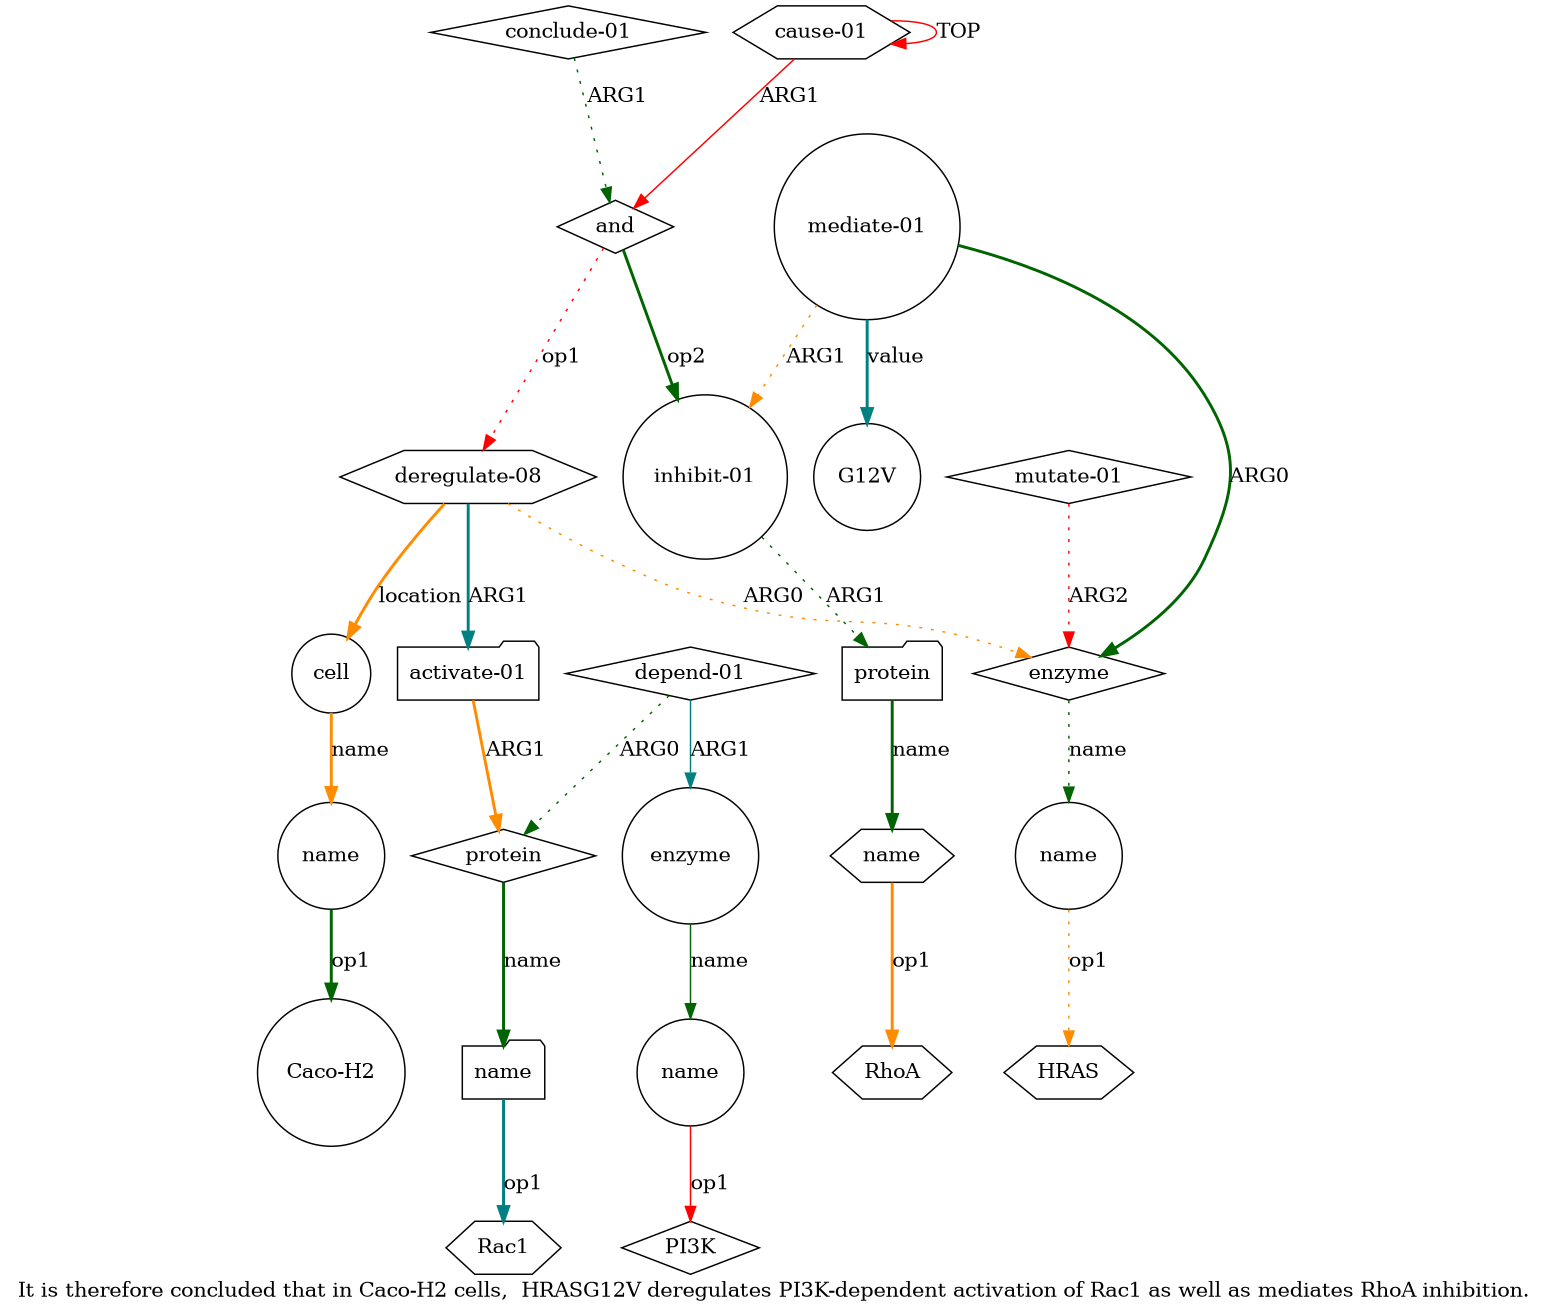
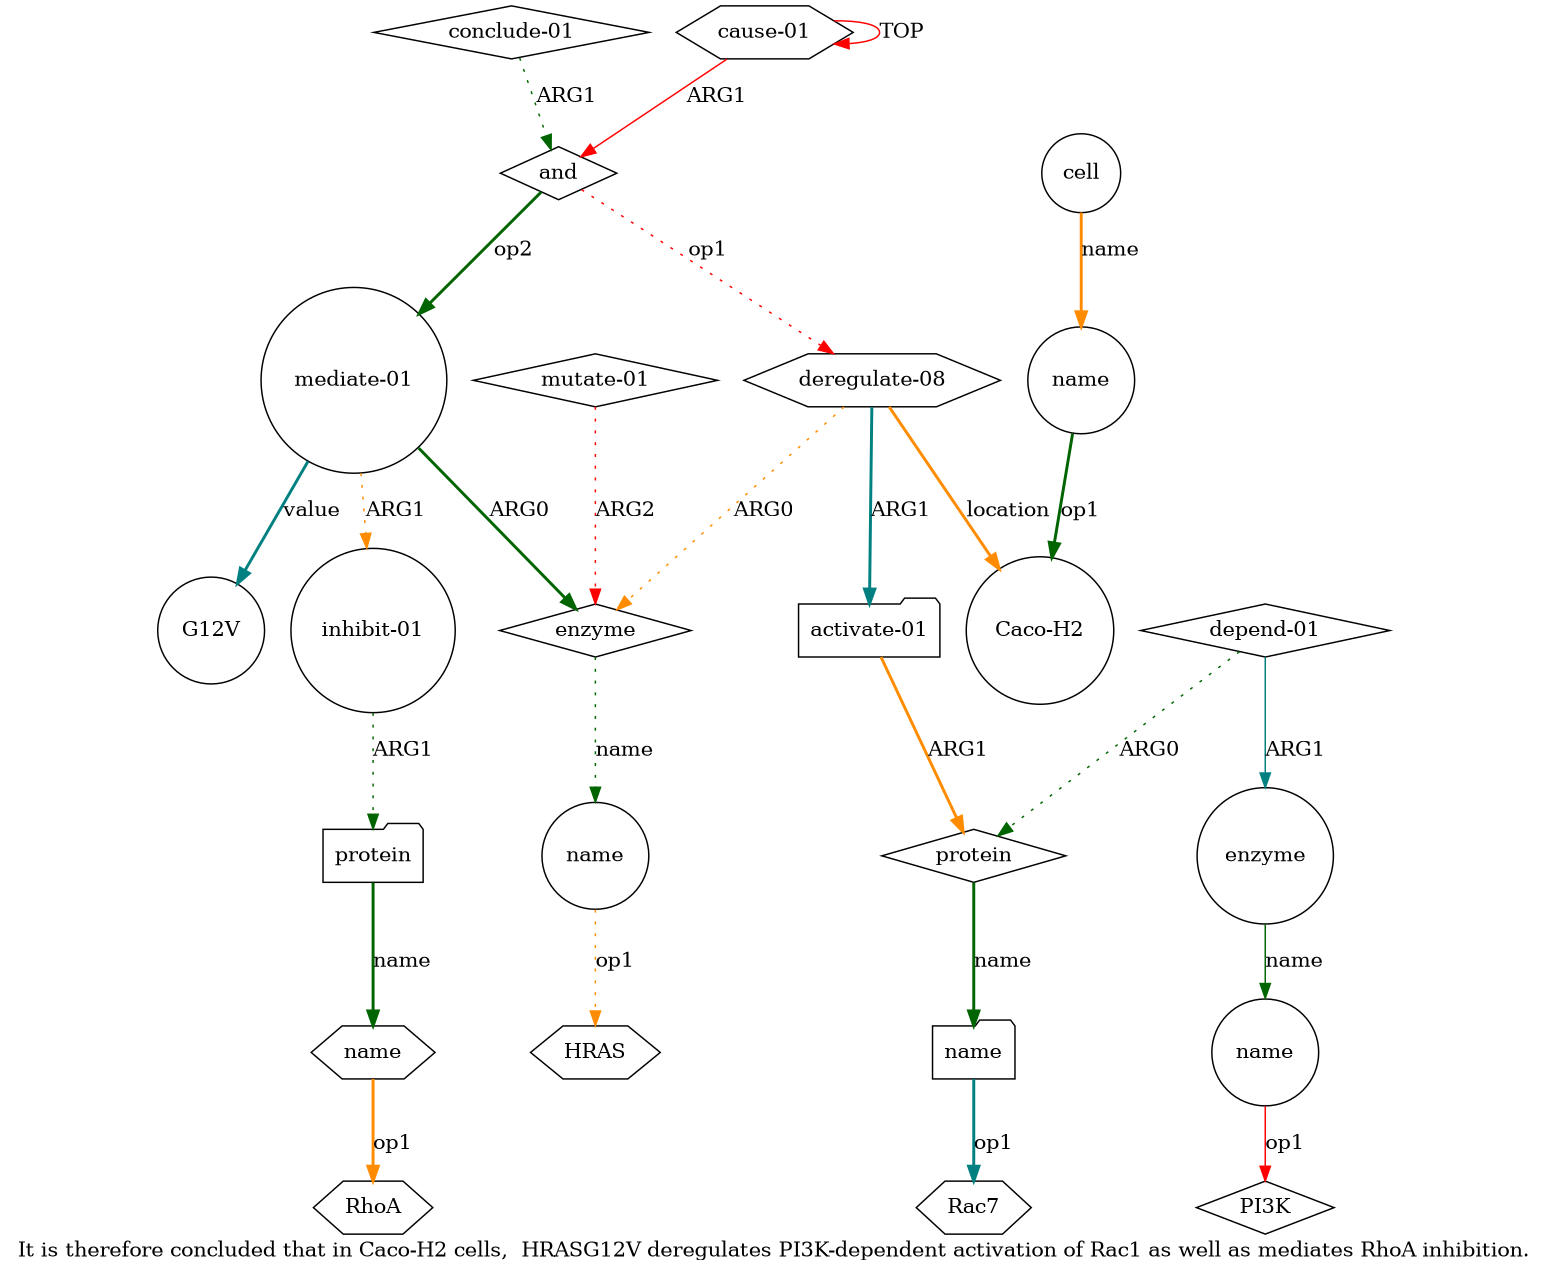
  digraph {
    label="It is therefore concluded that in Caco-H2 cells,  HRASG12V deregulates PI3K-dependent activation of Rac1 as well as mediates RhoA inhibition."
    node [color=black gold_ind=-1 gold_label=name shape=circle test_ind=-1 test_label=name]
    edge [color=darkgreen gold_label=ARG1 style=bold test_label=ARG1]
    n1 [gold_label="Caco-H2" label="Caco-H2" test_label="Caco-H2"]
    n2 [gold_label=RhoA label=RhoA shape=hexagon test_label=RhoA]
    n3 [gold_label=PI3K label=PI3K shape=diamond test_label=PI3K]
    n4 [gold_ind=15 gold_label="mediate-01" label="mediate-01" test_ind=15 test_label="mediate-01"]
    n5 [gold_ind=16 gold_label="inhibit-01" label="inhibit-01" test_ind=16 test_label="inhibit-01"]
    n6 [gold_ind=4 gold_label=enzyme label=enzyme shape=diamond test_ind=4 test_label=enzyme]
    n7 [gold_label=G12V label=G12V test_label=G12V]
    n8 [gold_ind=17 gold_label=protein label=protein shape=folder test_ind=17 test_label=protein]
    n9 [gold_ind=5 label=name test_ind=5]
    n10 [gold_ind=18 label=name shape=hexagon test_ind=18]
    n11 [gold_label=HRAS label=HRAS shape=hexagon test_label=HRAS]
    n12 [gold_ind=14 label=name test_ind=14]
    n13 [gold_ind=11 gold_label=enzyme label=enzyme test_ind=11 test_label=enzyme]
    n14 [gold_ind=12 label=name test_ind=12]
    n15 [gold_ind=10 gold_label="depend-01" label="depend-01" shape=diamond test_ind=10 test_label="depend-01"]
    n16 [gold_ind=8 gold_label=protein label=protein shape=diamond test_ind=8 test_label=protein]
    n17 [gold_ind=9 label=name shape=folder test_ind=9]
-   n18 [gold_label=Rac1 label=Rac1 shape=hexagon test_label=Rac1]
+   n18 [gold_label=Rac1 label=Rac7 shape=hexagon test_label=Rac1]
    n19 [gold_ind=13 gold_label=cell label=cell test_ind=13 test_label=cell]
    n20 [gold_ind=1 gold_label="conclude-01" label="conclude-01" shape=diamond test_ind=1 test_label="conclude-01"]
    n21 [gold_ind=2 gold_label=and label=and shape=diamond test_ind=2 test_label=and]
    n22 [gold_ind=3 gold_label="deregulate-01" label="deregulate-08" shape=hexagon test_ind=3 test_label="deregulate-01"]
    n23 [gold_ind=7 gold_label="activate-01" label="activate-01" shape=folder test_ind=7 test_label="activate-01"]
    n24 [gold_ind=0 gold_label="cause-01" label="cause-01" shape=hexagon test_ind=0 test_label="cause-01"]
    n25 [gold_ind=6 gold_label="mutate-01" label="mutate-01" shape=diamond test_ind=6 test_label="mutate-01"]
    n4 -> n5 [color=darkorange label=ARG1 style=dotted]
    n4 -> n6 [gold_label=ARG0 label=ARG0 test_label=ARG0]
    n4 -> n7 [color=teal gold_label=value label=value test_label=value]
    n5 -> n8 [label=ARG1 style=dotted]
    n6 -> n9 [gold_label=name label=name style=dotted test_label=name]
    n8 -> n10 [gold_label=name label=name test_label=name]
    n9 -> n11 [color=darkorange gold_label=op1 label=op1 style=dotted test_label=op1]
    n10 -> n2 [color=darkorange gold_label=op1 label=op1 test_label=op1]
    n12 -> n1 [gold_label=op1 label=op1 test_label=op1]
    n13 -> n14 [gold_label=name label=name style=solid test_label=name]
    n14 -> n3 [color=red gold_label=op1 label=op1 style=solid test_label=op1]
    n15 -> n13 [color=teal label=ARG1 style=solid]
    n15 -> n16 [gold_label=ARG0 label=ARG0 style=dotted test_label=ARG0]
    n16 -> n17 [gold_label=name label=name test_label=name]
    n17 -> n18 [color=teal gold_label=op1 label=op1 test_label=op1]
    n19 -> n12 [color=darkorange gold_label=name label=name test_label=name]
    n20 -> n21 [label=ARG1 style=dotted]
-   n21 -> n5 [gold_label=op2 label=op2 test_label=op2]
+   n21 -> n4 [gold_label=op2 label=op2 test_label=op2]
    n21 -> n22 [color=red gold_label=op1 label=op1 style=dotted test_label=op1]
    n22 -> n6 [color=darkorange gold_label=ARG0 label=ARG0 style=dotted test_label=ARG0]
-   n22 -> n19 [color=darkorange gold_label=location label=location test_label=location]
+   n22 -> n1 [color=darkorange gold_label=location label=location test_label=location]
    n22 -> n23 [color=teal label=ARG1]
    n23 -> n16 [color=darkorange label=ARG1]
    n24 -> n21 [color=red label=ARG1 style=solid]
    n24 -> n24 [color=red gold_label=TOP label=TOP style=solid test_label=TOP]
    n25 -> n6 [color=red gold_label=ARG2 label=ARG2 style=dotted test_label=ARG2]
  }
